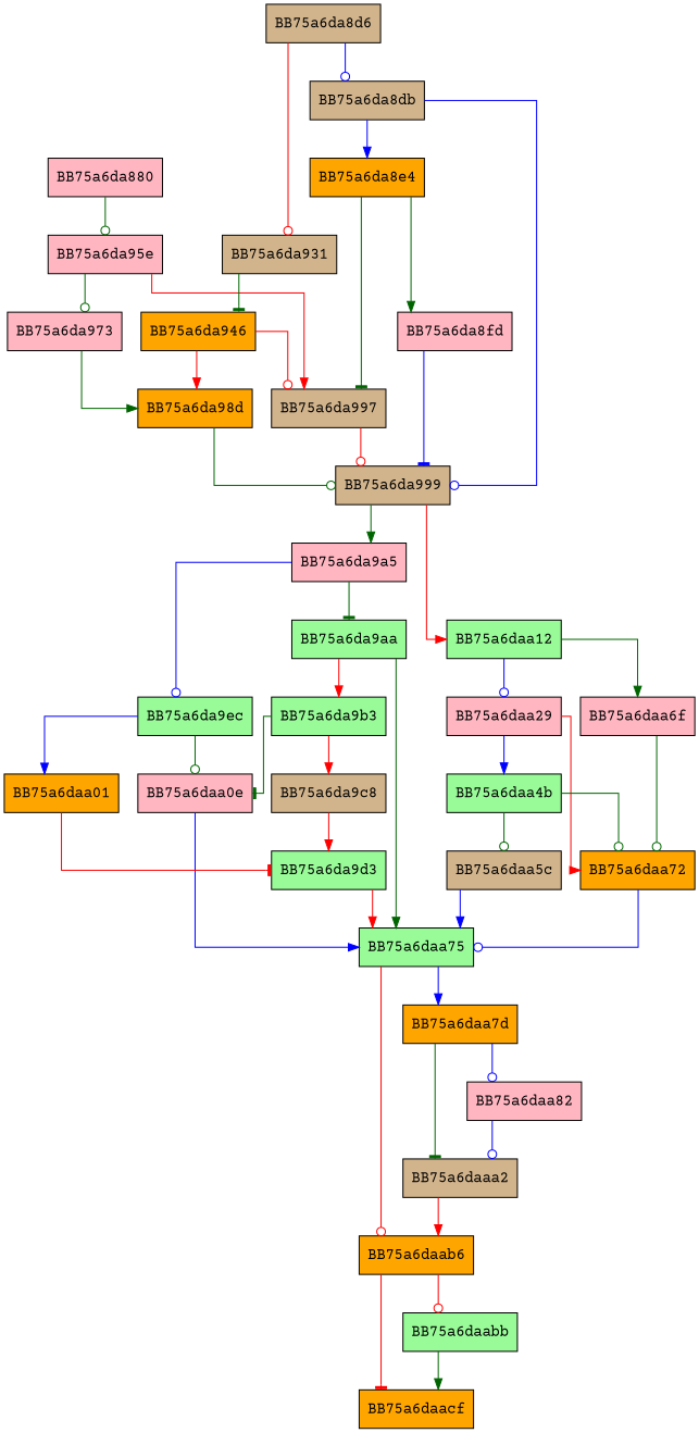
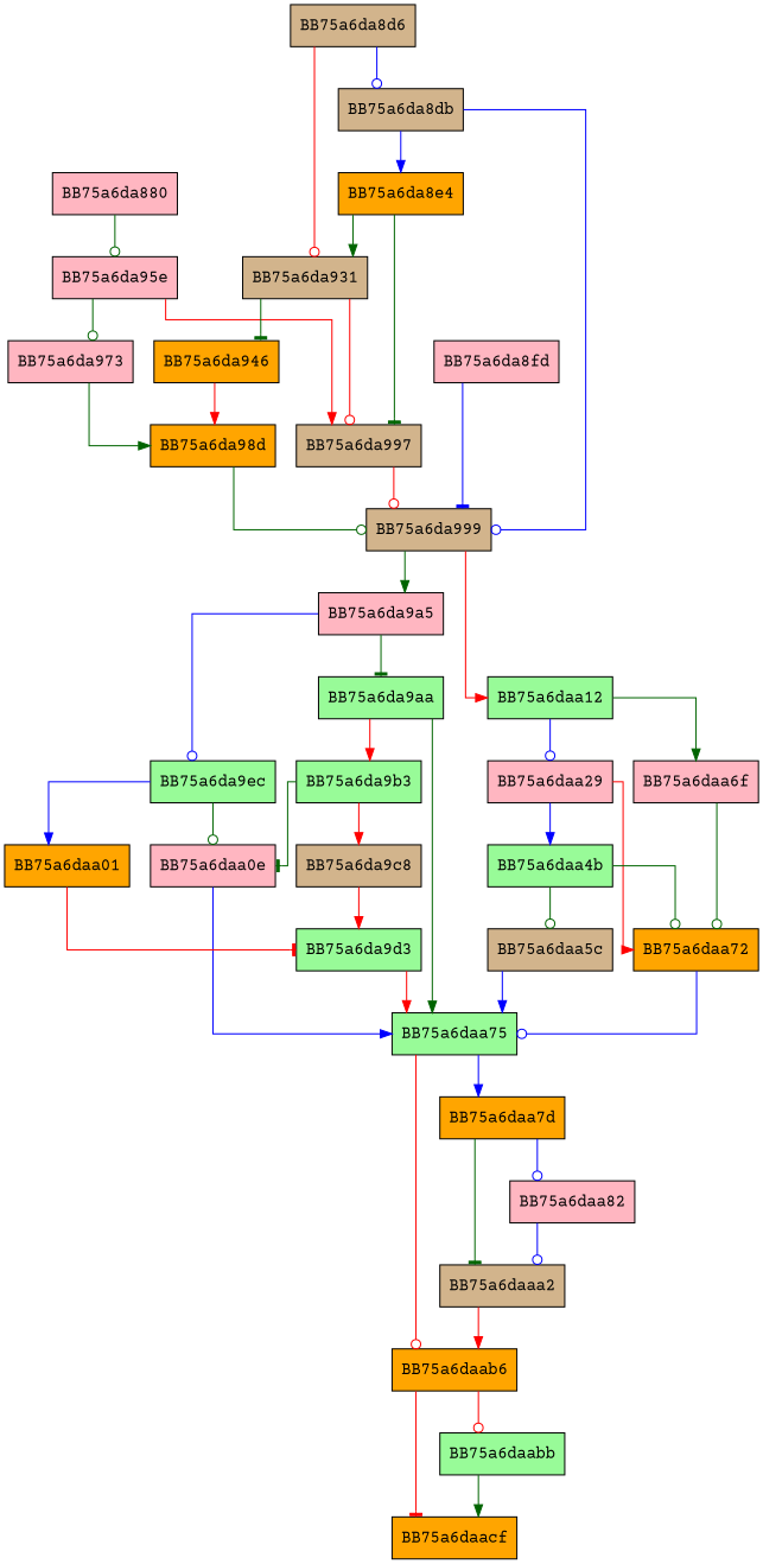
  digraph {
    fontname="Courier Prime"
    splines=ortho
    node [fillcolor=lightpink fontname="Courier Prime" shape=box style=filled]
    edge [arrowhead=normal color=darkgreen fontname="Courier Prime"]
    BB75a6da880
    BB75a6da95e
    BB75a6da997 [fillcolor=tan]
    BB75a6da973
    BB75a6da8d6 [fillcolor=tan]
    BB75a6da931 [fillcolor=tan]
    BB75a6da8db [fillcolor=tan]
    BB75a6da999 [fillcolor=tan]
    BB75a6da98d [fillcolor=orange]
    BB75a6da946 [fillcolor=orange]
    BB75a6da8e4 [fillcolor=orange]
    BB75a6daa12 [fillcolor=palegreen]
    BB75a6da9a5
    BB75a6da8fd
    BB75a6daa6f
    BB75a6daa29
    BB75a6da9ec [fillcolor=palegreen]
    BB75a6da9aa [fillcolor=palegreen]
    BB75a6daa72 [fillcolor=orange]
    BB75a6daa4b [fillcolor=palegreen]
    BB75a6daa0e
    BB75a6daa01 [fillcolor=orange]
    BB75a6daa75 [fillcolor=palegreen]
    BB75a6da9b3 [fillcolor=palegreen]
    BB75a6da9d3 [fillcolor=palegreen]
    BB75a6daab6 [fillcolor=orange]
    BB75a6daa7d [fillcolor=orange]
    BB75a6da9c8 [fillcolor=tan]
    BB75a6daacf [fillcolor=orange]
    BB75a6daabb [fillcolor=palegreen]
    BB75a6daaa2 [fillcolor=tan]
    BB75a6daa82
    BB75a6daa5c [fillcolor=tan]
    BB75a6da880 -> BB75a6da95e [arrowhead=odot]
    BB75a6da95e -> BB75a6da997 [color=red]
    BB75a6da95e -> BB75a6da973 [arrowhead=odot]
    BB75a6da997 -> BB75a6da999 [arrowhead=odot color=red]
    BB75a6da973 -> BB75a6da98d
    BB75a6da8d6 -> BB75a6da931 [arrowhead=odot color=red]
    BB75a6da8d6 -> BB75a6da8db [arrowhead=odot color=blue]
-   BB75a6da946 -> BB75a6da997 [arrowhead=odot color=red]
+   BB75a6da931 -> BB75a6da997 [arrowhead=odot color=red]
    BB75a6da931 -> BB75a6da946 [arrowhead=tee]
    BB75a6da8db -> BB75a6da999 [arrowhead=odot color=blue]
    BB75a6da8db -> BB75a6da8e4 [color=blue]
    BB75a6da999 -> BB75a6daa12 [color=red]
    BB75a6da999 -> BB75a6da9a5
    BB75a6da98d -> BB75a6da999 [arrowhead=odot]
    BB75a6da946 -> BB75a6da98d [color=red]
    BB75a6da8e4 -> BB75a6da997 [arrowhead=tee]
-   BB75a6da8e4 -> BB75a6da8fd
+   BB75a6da8e4 -> BB75a6da931
    BB75a6daa12 -> BB75a6daa6f
    BB75a6daa12 -> BB75a6daa29 [arrowhead=odot color=blue]
    BB75a6da9a5 -> BB75a6da9ec [arrowhead=odot color=blue]
    BB75a6da9a5 -> BB75a6da9aa [arrowhead=tee]
    BB75a6da8fd -> BB75a6da999 [arrowhead=tee color=blue]
    BB75a6daa6f -> BB75a6daa72 [arrowhead=odot]
    BB75a6daa29 -> BB75a6daa72 [color=red]
    BB75a6daa29 -> BB75a6daa4b [color=blue]
    BB75a6da9ec -> BB75a6daa0e [arrowhead=odot]
    BB75a6da9ec -> BB75a6daa01 [color=blue]
    BB75a6da9aa -> BB75a6daa75
    BB75a6da9aa -> BB75a6da9b3 [color=red]
    BB75a6daa72 -> BB75a6daa75 [arrowhead=odot color=blue]
    BB75a6daa4b -> BB75a6daa72 [arrowhead=odot]
    BB75a6daa4b -> BB75a6daa5c [arrowhead=odot]
    BB75a6daa0e -> BB75a6daa75 [color=blue]
    BB75a6daa01 -> BB75a6da9d3 [arrowhead=tee color=red]
    BB75a6daa75 -> BB75a6daab6 [arrowhead=odot color=red]
    BB75a6daa75 -> BB75a6daa7d [color=blue]
    BB75a6da9b3 -> BB75a6daa0e [arrowhead=tee]
    BB75a6da9b3 -> BB75a6da9c8 [color=red]
    BB75a6da9d3 -> BB75a6daa75 [color=red]
    BB75a6daab6 -> BB75a6daacf [arrowhead=tee color=red]
    BB75a6daab6 -> BB75a6daabb [arrowhead=odot color=red]
    BB75a6daa7d -> BB75a6daaa2 [arrowhead=tee]
    BB75a6daa7d -> BB75a6daa82 [arrowhead=odot color=blue]
    BB75a6da9c8 -> BB75a6da9d3 [color=red]
    BB75a6daabb -> BB75a6daacf
    BB75a6daaa2 -> BB75a6daab6 [color=red]
    BB75a6daa82 -> BB75a6daaa2 [arrowhead=odot color=blue]
    BB75a6daa5c -> BB75a6daa75 [color=blue]
  }
